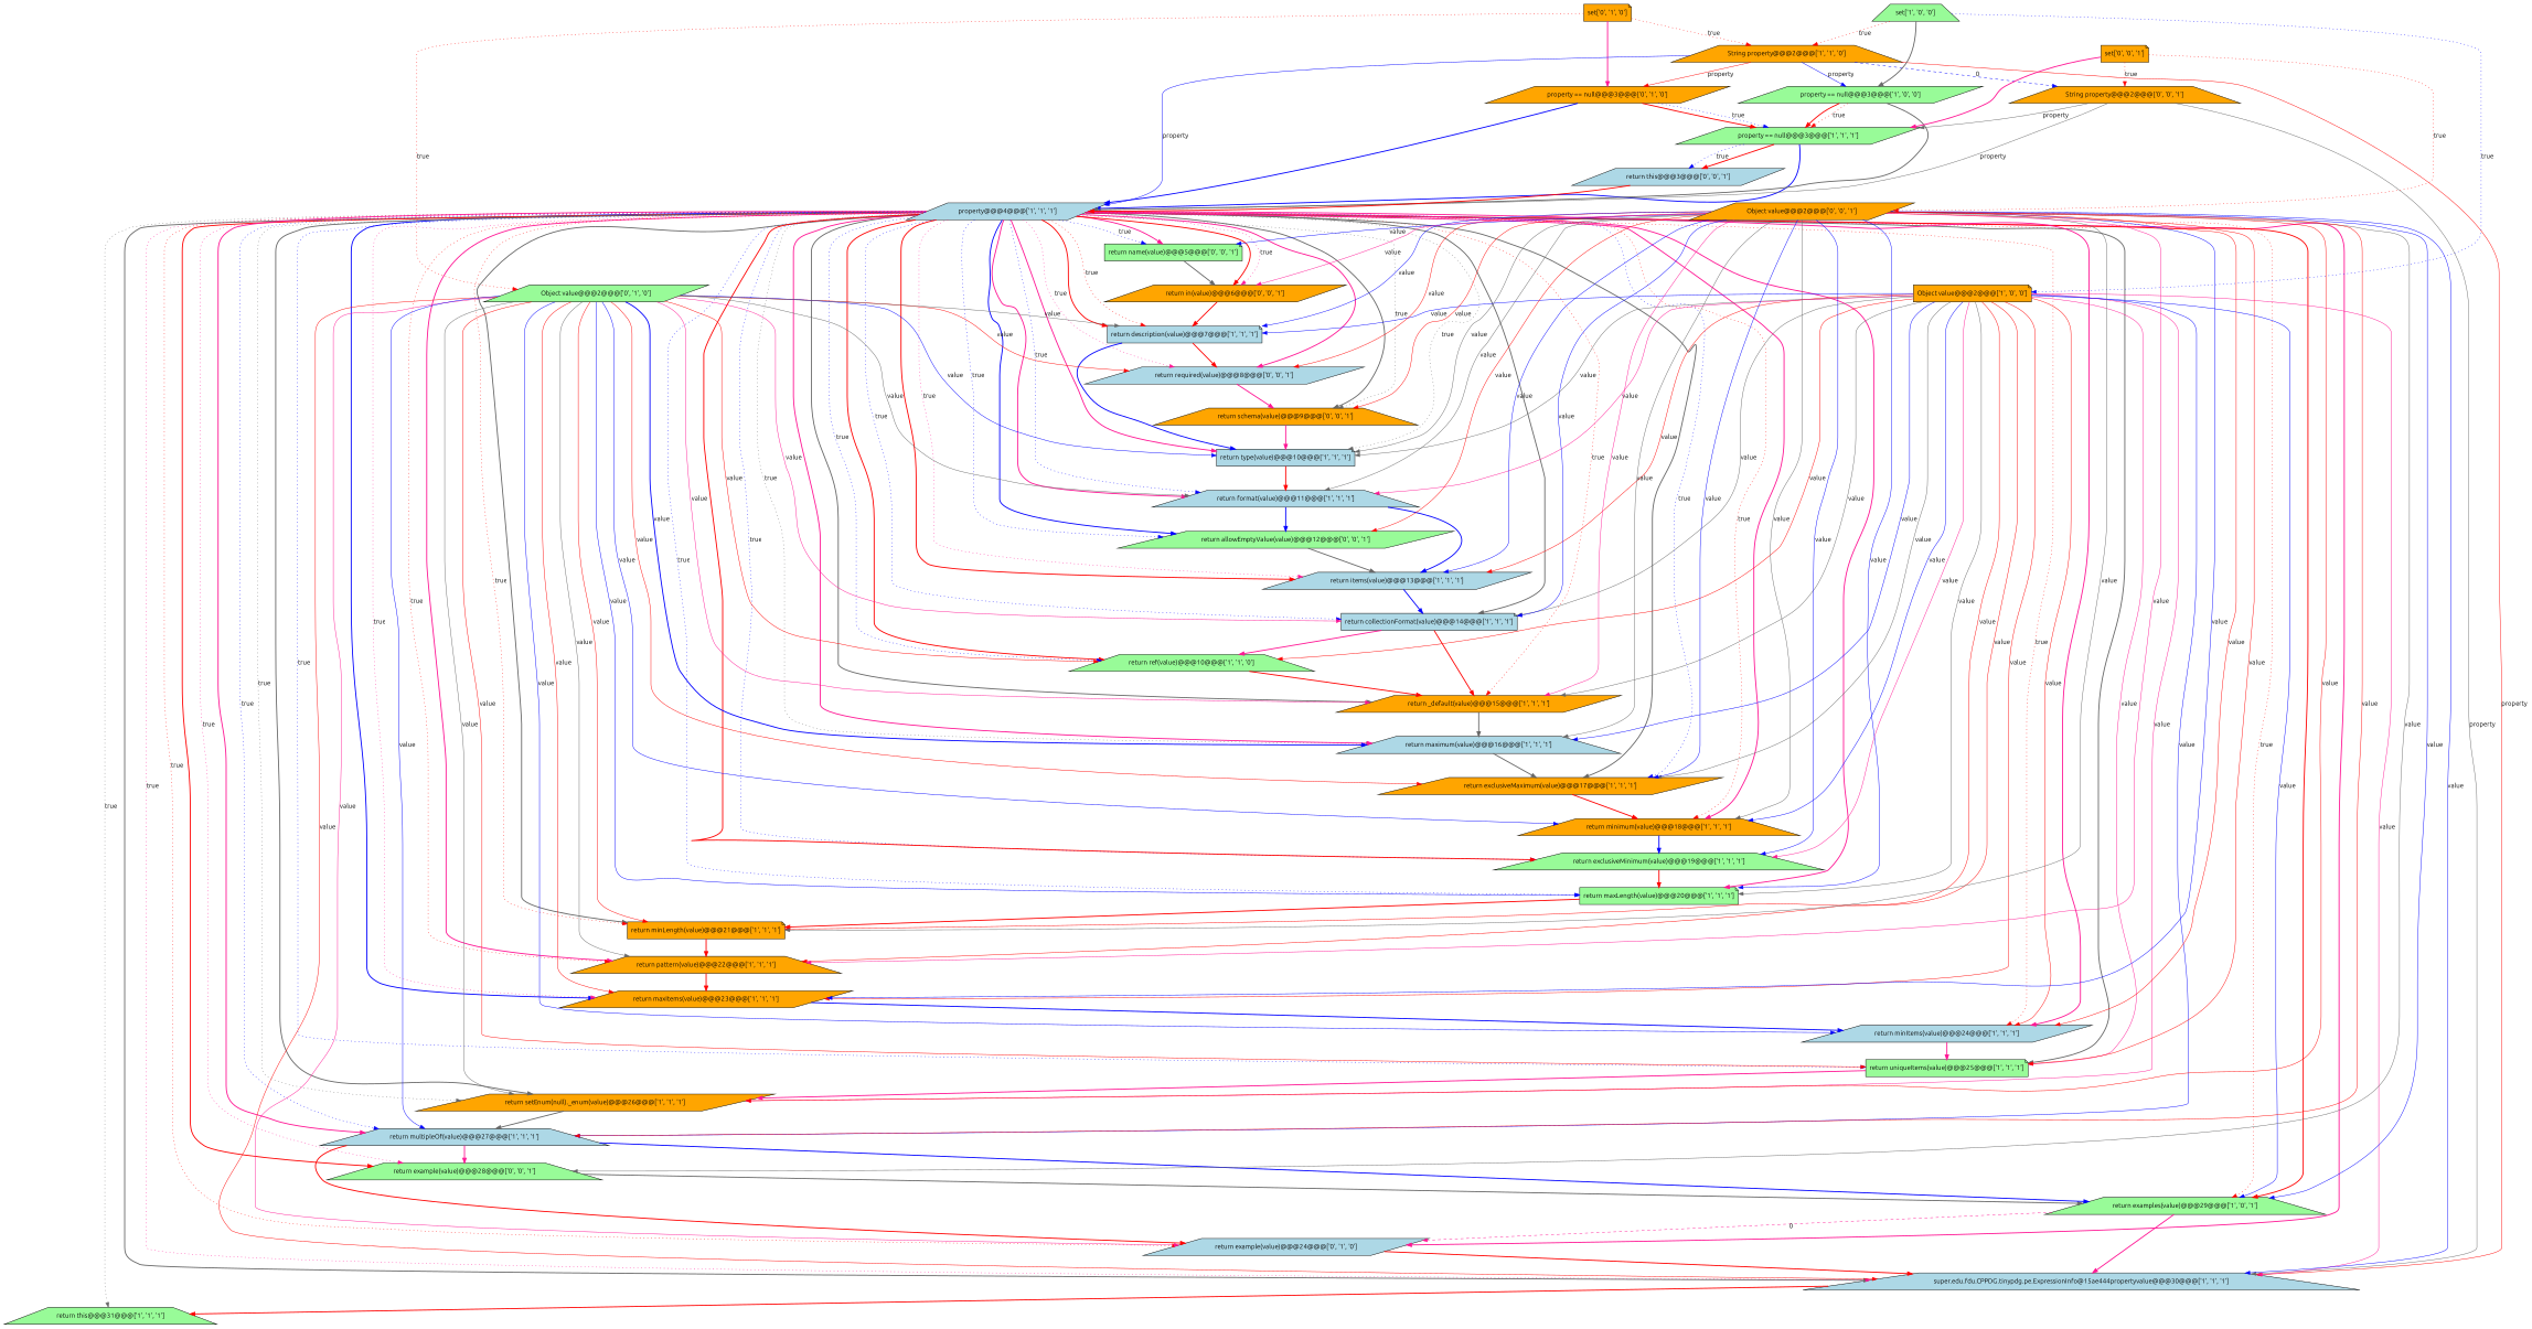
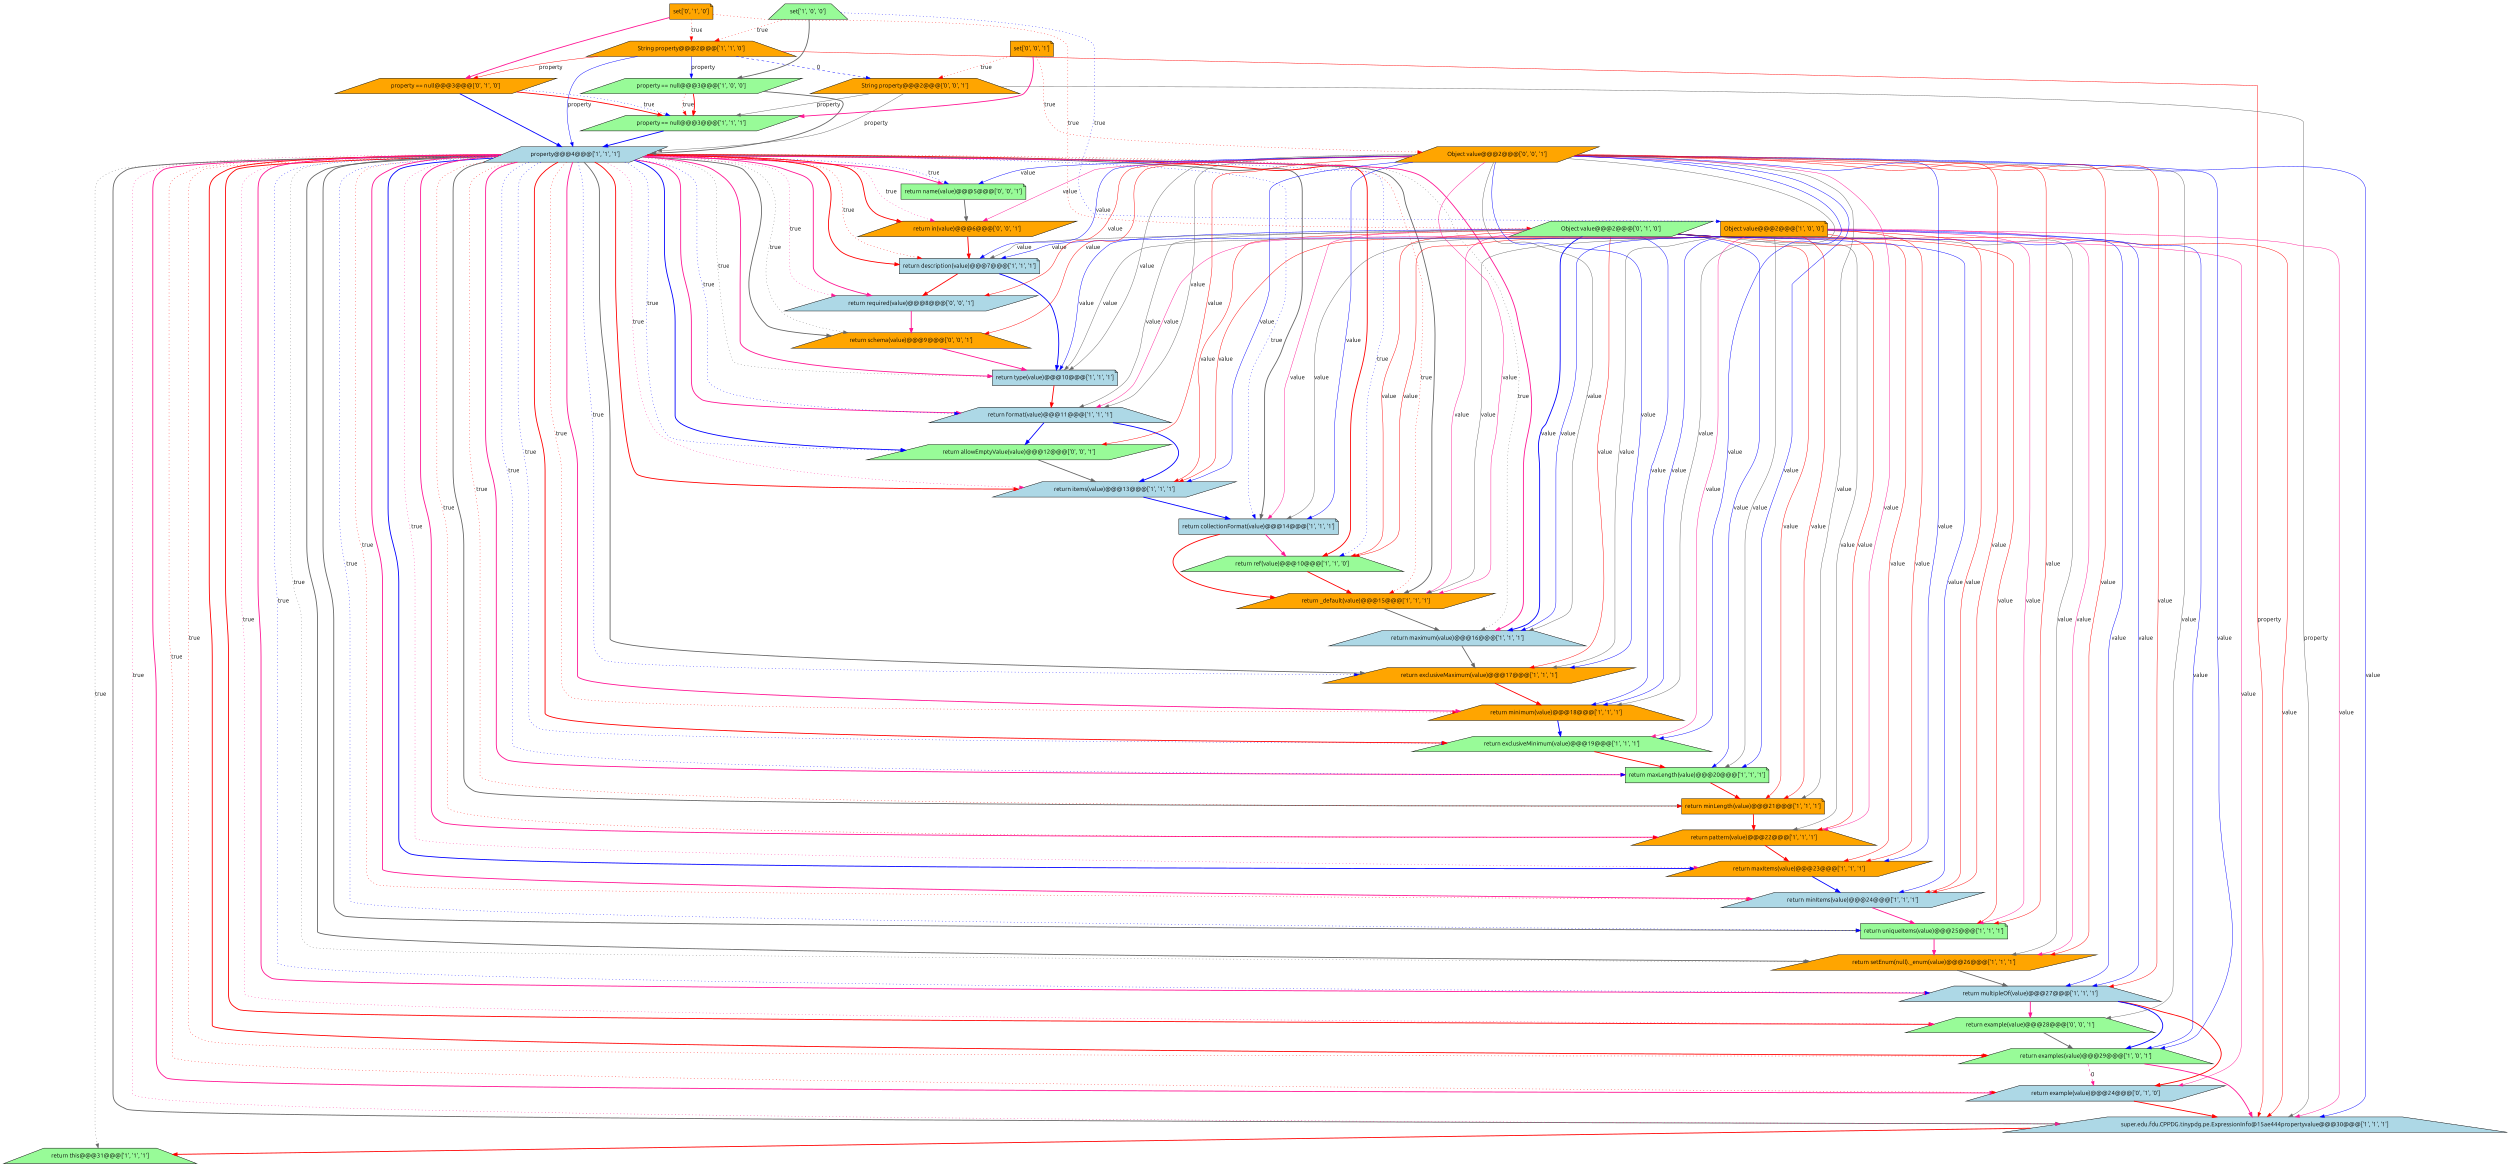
  digraph {
    fontname=Ubuntu
    node [fillcolor=orange fontname=Ubuntu shape=parallelogram style=filled]
    edge [color=red fontname=Ubuntu style=solid]
    n1 [fillcolor=lightblue label="return items(value)@@@13@@@['1', '1', '1']"]
    n2 [fillcolor=lightblue label="return collectionFormat(value)@@@14@@@['1', '1', '1']" shape=note]
    n3 [fillcolor=palegreen label="return ref(value)@@@10@@@['1', '1', '0']" shape=trapezium]
    n4 [label="return _default(value)@@@15@@@['1', '1', '1']"]
    n5 [fillcolor=lightblue label="property@@@4@@@['1', '1', '1']"]
    n6 [fillcolor=lightblue label="return example(value)@@@24@@@['0', '1', '0']"]
    n7 [fillcolor=palegreen label="return allowEmptyValue(value)@@@12@@@['0', '0', '1']"]
    n8 [label="return maxItems(value)@@@23@@@['1', '1', '1']"]
    n9 [label="return schema(value)@@@9@@@['0', '0', '1']" shape=trapezium]
    n10 [fillcolor=lightblue label="super.edu.fdu.CPPDG.tinypdg.pe.ExpressionInfo@15ae444propertyvalue@@@30@@@['1', '1', '1']" shape=trapezium]
    n11 [fillcolor=palegreen label="return example(value)@@@28@@@['0', '0', '1']" shape=trapezium]
    n12 [fillcolor=palegreen label="return examples(value)@@@29@@@['1', '0', '1']" shape=trapezium]
    n13 [fillcolor=lightblue label="return required(value)@@@8@@@['0', '0', '1']"]
    n14 [label="return setEnum(null)._enum(value)@@@26@@@['1', '1', '1']"]
    n15 [fillcolor=palegreen label="return uniqueItems(value)@@@25@@@['1', '1', '1']" shape=note]
    n16 [label="return exclusiveMaximum(value)@@@17@@@['1', '1', '1']"]
    n17 [fillcolor=lightblue label="return type(value)@@@10@@@['1', '1', '1']" shape=note]
    n18 [fillcolor=palegreen label="return maxLength(value)@@@20@@@['1', '1', '1']" shape=note]
    n19 [fillcolor=palegreen label="return name(value)@@@5@@@['0', '0', '1']" shape=note]
    n20 [fillcolor=lightblue label="return description(value)@@@7@@@['1', '1', '1']" shape=note]
    n21 [fillcolor=palegreen label="return this@@@31@@@['1', '1', '1']" shape=trapezium]
    n22 [fillcolor=lightblue label="return format(value)@@@11@@@['1', '1', '1']" shape=trapezium]
    n23 [fillcolor=lightblue label="return minItems(value)@@@24@@@['1', '1', '1']"]
    n24 [label="return minimum(value)@@@18@@@['1', '1', '1']" shape=trapezium]
    n25 [fillcolor=lightblue label="return maximum(value)@@@16@@@['1', '1', '1']" shape=trapezium]
    n26 [label="return minLength(value)@@@21@@@['1', '1', '1']" shape=note]
    n27 [label="return in(value)@@@6@@@['0', '0', '1']"]
    n28 [fillcolor=lightblue label="return multipleOf(value)@@@27@@@['1', '1', '1']" shape=trapezium]
    n29 [label="return pattern(value)@@@22@@@['1', '1', '1']" shape=trapezium]
    n30 [fillcolor=palegreen label="return exclusiveMinimum(value)@@@19@@@['1', '1', '1']" shape=trapezium]
    n31 [label="set['0', '1', '0']" shape=note]
    n32 [label="property == null@@@3@@@['0', '1', '0']"]
    n33 [label="String property@@@2@@@['1', '1', '0']" shape=trapezium]
    n34 [fillcolor=palegreen label="Object value@@@2@@@['0', '1', '0']"]
    n35 [fillcolor=palegreen label="property == null@@@3@@@['1', '1', '1']"]
    n36 [fillcolor=palegreen label="property == null@@@3@@@['1', '0', '0']"]
    n37 [label="String property@@@2@@@['0', '0', '1']" shape=trapezium]
-   n38 [fillcolor=lightblue label="return this@@@3@@@['0', '0', '1']"]
    n39 [fillcolor=palegreen label="set['1', '0', '0']" shape=trapezium]
    n40 [label="Object value@@@2@@@['1', '0', '0']" shape=note]
    n41 [label="Object value@@@2@@@['0', '0', '1']"]
    n42 [label="set['0', '0', '1']" shape=note]
    n1 -> n2 [color=blue style=bold]
    n2 -> n3 [color=deeppink style=bold]
    n2 -> n4 [style=bold]
    n3 -> n4 [style=bold]
    n4 -> n25 [color=gray40 style=bold]
    n5 -> n1 [style=bold]
    n5 -> n1 [color=deeppink label=true style=dotted]
    n5 -> n2 [color=blue label=true style=dotted]
    n5 -> n2 [color=gray40 style=bold]
    n5 -> n3 [style=bold]
    n5 -> n3 [color=blue label=true style=dotted]
    n5 -> n4 [label=true style=dotted]
    n5 -> n4 [color=gray40 style=bold]
    n5 -> n6 [color=deeppink style=bold]
    n5 -> n6 [label=true style=dotted]
    n5 -> n7 [color=blue label=true style=dotted]
    n5 -> n7 [color=blue style=bold]
    n5 -> n8 [color=blue style=bold]
    n5 -> n8 [color=deeppink label=true style=dotted]
    n5 -> n9 [color=gray40 style=bold]
    n5 -> n9 [color=gray40 label=true style=dotted]
    n5 -> n10 [color=gray40 style=bold]
    n5 -> n10 [color=deeppink label=true style=dotted]
    n5 -> n11 [style=bold]
    n5 -> n11 [color=deeppink label=true style=dotted]
    n5 -> n12 [label=true style=dotted]
    n5 -> n12 [style=bold]
    n5 -> n13 [color=deeppink label=true style=dotted]
    n5 -> n13 [color=deeppink style=bold]
    n5 -> n14 [color=gray40 label=true style=dotted]
    n5 -> n14 [color=gray40 style=bold]
    n5 -> n15 [color=gray40 style=bold]
    n5 -> n15 [color=blue label=true style=dotted]
    n5 -> n16 [color=blue label=true style=dotted]
    n5 -> n16 [color=gray40 style=bold]
    n5 -> n17 [color=gray40 label=true style=dotted]
    n5 -> n17 [color=deeppink style=bold]
    n5 -> n18 [color=deeppink style=bold]
    n5 -> n18 [color=blue label=true style=dotted]
    n5 -> n19 [color=deeppink style=bold]
    n5 -> n19 [color=blue label=true style=dotted]
    n5 -> n20 [style=bold]
    n5 -> n20 [label=true style=dotted]
    n5 -> n21 [color=gray40 label=true style=dotted]
    n5 -> n22 [color=deeppink style=bold]
    n5 -> n22 [color=blue label=true style=dotted]
    n5 -> n23 [label=true style=dotted]
    n5 -> n23 [color=deeppink style=bold]
    n5 -> n24 [label=true style=dotted]
    n5 -> n24 [color=deeppink style=bold]
    n5 -> n25 [color=gray40 label=true style=dotted]
    n5 -> n25 [color=deeppink style=bold]
    n5 -> n26 [color=gray40 style=bold]
    n5 -> n26 [label=true style=dotted]
    n5 -> n27 [style=bold]
    n5 -> n27 [color=deeppink label=true style=dotted]
    n5 -> n28 [color=deeppink style=bold]
    n5 -> n28 [color=blue label=true style=dotted]
    n5 -> n29 [color=deeppink style=bold]
    n5 -> n29 [label=true style=dotted]
    n5 -> n30 [color=blue label=true style=dotted]
    n5 -> n30 [style=bold]
    n6 -> n10 [style=bold]
    n7 -> n1 [color=gray40 style=bold]
    n8 -> n23 [color=blue style=bold]
    n9 -> n17 [color=deeppink style=bold]
    n10 -> n21 [style=bold]
    n11 -> n12 [color=gray40 style=bold]
    n12 -> n6 [color=deeppink label=0 style=dashed]
    n12 -> n10 [color=deeppink style=bold]
    n13 -> n9 [color=deeppink style=bold]
    n14 -> n28 [color=gray40 style=bold]
    n15 -> n14 [color=deeppink style=bold]
    n16 -> n24 [style=bold]
    n17 -> n22 [style=bold]
    n18 -> n26 [style=bold]
    n19 -> n27 [color=gray40 style=bold]
    n20 -> n13 [style=bold]
    n20 -> n17 [color=blue style=bold]
    n22 -> n1 [color=blue style=bold]
    n22 -> n7 [color=blue style=bold]
    n23 -> n15 [color=deeppink style=bold]
    n24 -> n30 [color=blue style=bold]
    n25 -> n16 [color=gray40 style=bold]
    n26 -> n29 [style=bold]
    n27 -> n20 [style=bold]
    n28 -> n6 [style=bold]
    n28 -> n11 [color=deeppink style=bold]
    n28 -> n12 [color=blue style=bold]
    n29 -> n8 [style=bold]
    n30 -> n18 [style=bold]
    n31 -> n32 [color=deeppink style=bold]
    n31 -> n33 [label=true style=dotted]
    n31 -> n34 [label=true style=dotted]
    n32 -> n5 [color=blue style=bold]
    n32 -> n35 [style=bold]
    n32 -> n35 [color=blue label=true style=dotted]
    n33 -> n5 [color=blue label=property]
    n33 -> n10 [label=property]
    n33 -> n32 [label=property]
    n33 -> n36 [color=blue label=property]
    n33 -> n37 [color=blue label=0 style=dashed]
-   n34 -> n13 [label=value]
+   n34 -> n1 [label=value]
    n34 -> n2 [color=deeppink label=value]
    n34 -> n3 [label=value]
    n34 -> n4 [color=deeppink label=value]
    n34 -> n6 [color=deeppink label=value]
    n34 -> n8 [label=value]
    n34 -> n10 [label=value]
    n34 -> n14 [color=gray40 label=value]
    n34 -> n15 [label=value]
    n34 -> n16 [label=value]
    n34 -> n17 [color=blue label=value]
    n34 -> n18 [color=blue label=value]
    n34 -> n20 [color=gray40 label=value]
    n34 -> n22 [color=gray40 label=value]
    n34 -> n23 [color=blue label=value]
    n34 -> n24 [color=blue label=value]
    n34 -> n25 [color=blue label=value style=bold]
    n34 -> n26 [label=value]
    n34 -> n28 [color=blue label=value]
    n34 -> n29 [color=gray40 label=value]
    n35 -> n5 [color=blue style=bold]
-   n35 -> n38 [style=bold]
-   n35 -> n38 [color=blue label=true style=dotted]
    n36 -> n5 [color=gray40 style=bold]
    n36 -> n35 [label=true style=dotted]
    n36 -> n35 [style=bold]
    n37 -> n5 [color=gray40 label=property]
    n37 -> n10 [color=gray40 label=property]
    n37 -> n35 [color=gray40 label=property]
-   n38 -> n5 [style=bold]
    n39 -> n33 [label=true style=dotted]
    n39 -> n36 [color=gray40 style=bold]
    n39 -> n40 [color=blue label=true style=dotted]
    n40 -> n1 [label=value]
    n40 -> n2 [color=gray40 label=value]
    n40 -> n3 [label=value]
    n40 -> n4 [color=gray40 label=value]
    n40 -> n8 [label=value]
    n40 -> n10 [color=deeppink label=value]
    n40 -> n12 [color=blue label=value]
    n40 -> n14 [color=deeppink label=value]
    n40 -> n15 [color=deeppink label=value]
    n40 -> n16 [color=gray40 label=value]
    n40 -> n17 [color=gray40 label=value]
    n40 -> n18 [color=gray40 label=value]
    n40 -> n20 [color=blue label=value]
    n40 -> n22 [color=deeppink label=value]
    n40 -> n23 [label=value]
    n40 -> n24 [color=blue label=value]
    n40 -> n25 [color=blue label=value]
    n40 -> n26 [label=value]
    n40 -> n28 [color=blue label=value]
    n40 -> n29 [label=value]
    n40 -> n30 [color=deeppink label=value]
    n41 -> n1 [color=blue label=value]
    n41 -> n2 [color=blue label=value]
    n41 -> n4 [color=deeppink label=value]
    n41 -> n7 [label=value]
    n41 -> n8 [color=blue label=value]
    n41 -> n9 [label=value]
    n41 -> n10 [color=blue label=value]
    n41 -> n11 [color=gray40 label=value]
    n41 -> n12 [color=blue label=value]
    n41 -> n13 [label=value]
    n41 -> n14 [label=value]
    n41 -> n15 [label=value]
    n41 -> n16 [color=blue label=value]
    n41 -> n17 [color=gray40 label=value]
    n41 -> n18 [color=blue label=value]
    n41 -> n19 [color=blue label=value]
    n41 -> n20 [color=blue label=value]
    n41 -> n22 [color=gray40 label=value]
    n41 -> n23 [label=value]
    n41 -> n24 [color=gray40 label=value]
    n41 -> n25 [color=gray40 label=value]
    n41 -> n26 [color=gray40 label=value]
    n41 -> n27 [color=deeppink label=value]
    n41 -> n28 [label=value]
    n41 -> n29 [color=deeppink label=value]
    n41 -> n30 [color=blue label=value]
    n42 -> n35 [color=deeppink style=bold]
    n42 -> n37 [label=true style=dotted]
    n42 -> n41 [label=true style=dotted]
  }
